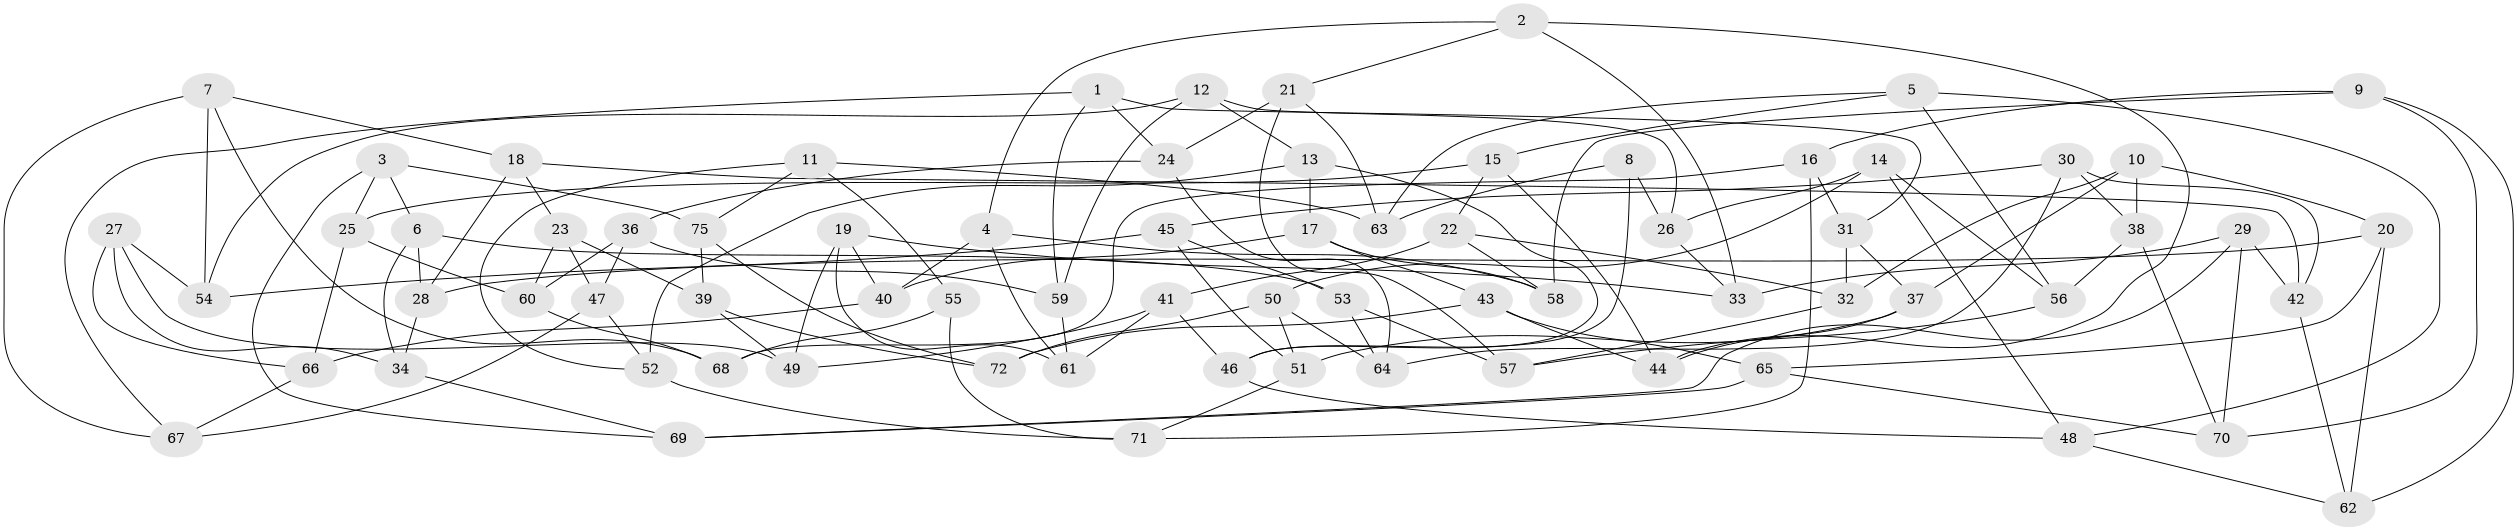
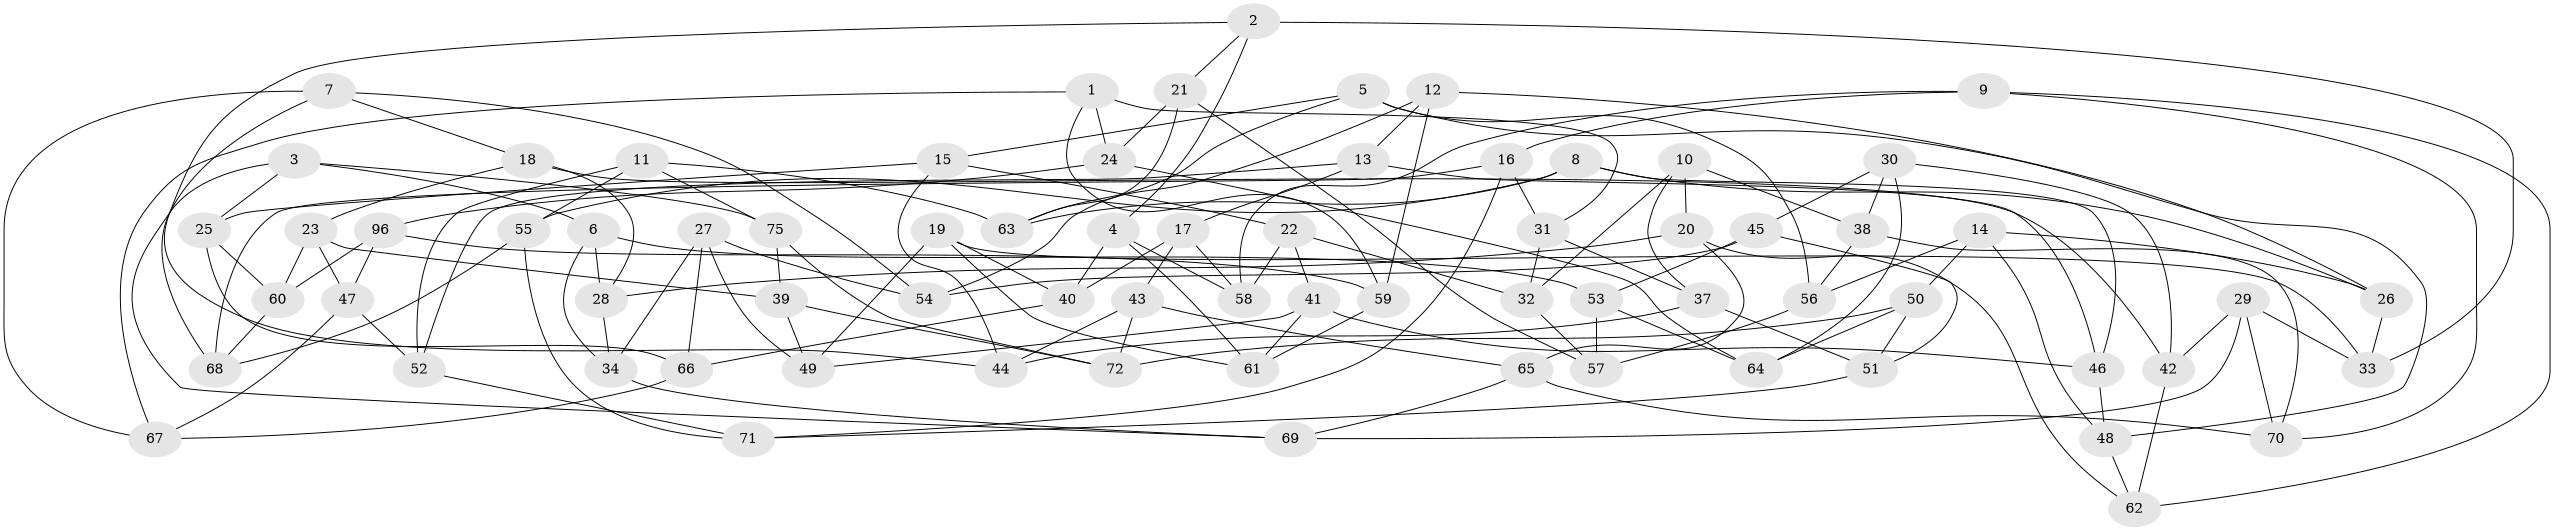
  graph {
    node [color=gray90 style=filled]
    1
    24
    31
    59
    67
-   36
+   36 [label=96]
    64
    32
    37
    61
    2
    4
    21
    33
    44
    40
    58
    63
    57
    3
    6
    25
    n23 [label=75]
    69
    28
    34
    53
    60
    66
    39
    72
    5
    15
    48
    56
    22
    62
    7
    18
    54
    68
    23
    42
    8
    26
    46
    55
    71
    9
    16
    70
    10
    20
    38
    65
    51
    11
    52
    12
    13
    17
    43
    14
    50
    41
    47
    19
    49
    27
    29
    30
    45
    1 -- 24
    1 -- 31
    1 -- 59
    1 -- 67
    24 -- 36
    24 -- 64
    31 -- 32
    31 -- 37
    59 -- 61
    36 -- 59
    36 -- 60
    36 -- 47
    32 -- 57
    37 -- 44
    37 -- 51
    2 -- 4
    2 -- 21
    2 -- 33
    2 -- 44
    4 -- 61
    4 -- 40
    4 -- 58
    21 -- 24
    21 -- 63
    21 -- 57
    40 -- 66
    3 -- 6
    3 -- 25
    3 -- n23
    3 -- 69
    6 -- 28
    6 -- 34
    6 -- 53
    25 -- 60
    25 -- 66
    n23 -- 39
    n23 -- 72
    28 -- 34
    34 -- 69
    53 -- 64
    53 -- 57
    60 -- 68
    66 -- 67
    39 -- 72
    39 -- 49
    5 -- 63
    5 -- 15
    5 -- 48
    5 -- 56
    15 -- 44
    15 -- 25
    15 -- 22
    48 -- 62
    56 -- 57
    22 -- 32
    22 -- 58
    22 -- 41
    7 -- 67
    7 -- 18
    7 -- 54
    7 -- 68
    18 -- 28
    18 -- 23
    18 -- 42
    23 -- 60
    23 -- 39
    23 -- 47
    42 -- 62
    8 -- 63
    8 -- 26
    8 -- 46
+   8 -- 55
    26 -- 33
    46 -- 48
    55 -- 68
    55 -- 71
    9 -- 58
    9 -- 62
    9 -- 16
    9 -- 70
    16 -- 31
    16 -- 68
    16 -- 71
    10 -- 32
    10 -- 37
    10 -- 20
    10 -- 38
    20 -- 28
    20 -- 62
    20 -- 65
    38 -- 56
    38 -- 70
    65 -- 69
    65 -- 70
    51 -- 71
    11 -- 63
    11 -- n23
    11 -- 55
    11 -- 52
    52 -- 71
    12 -- 59
    12 -- 54
    12 -- 26
    12 -- 13
    13 -- 46
    13 -- 52
    13 -- 17
    17 -- 40
    17 -- 58
    17 -- 43
    43 -- 44
    43 -- 72
    43 -- 65
    14 -- 48
    14 -- 56
    14 -- 26
    14 -- 50
    50 -- 64
    50 -- 72
    50 -- 51
    41 -- 61
    41 -- 46
    41 -- 49
    47 -- 67
    47 -- 52
    19 -- 61
    19 -- 33
    19 -- 40
    19 -- 49
    27 -- 34
    27 -- 66
    27 -- 54
    27 -- 49
    29 -- 33
    29 -- 69
    29 -- 42
    29 -- 70
    30 -- 64
    30 -- 42
    30 -- 38
    30 -- 45
    45 -- 53
    45 -- 54
    45 -- 51
  }
